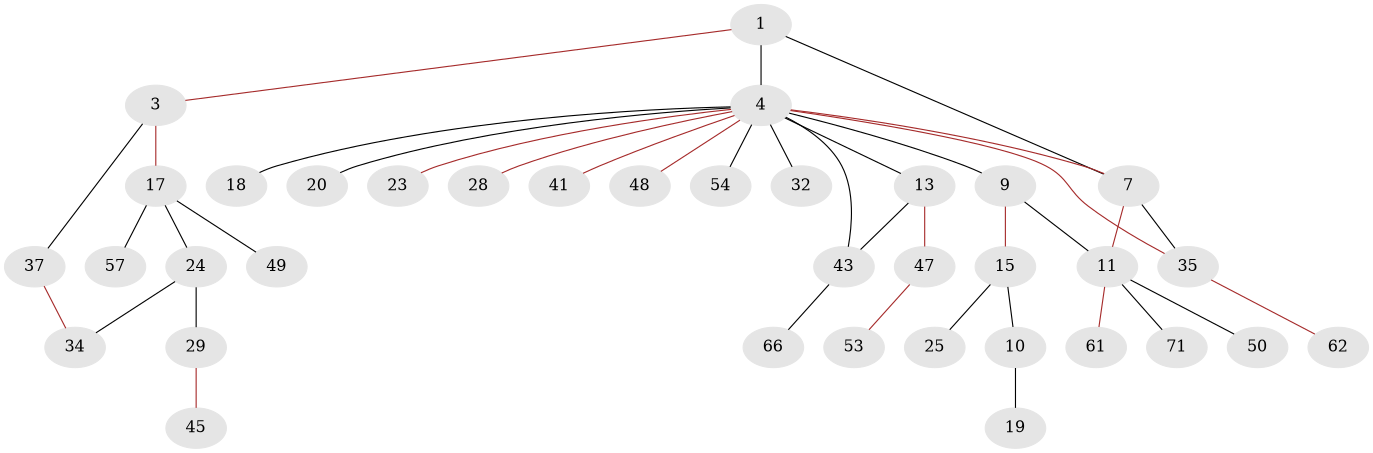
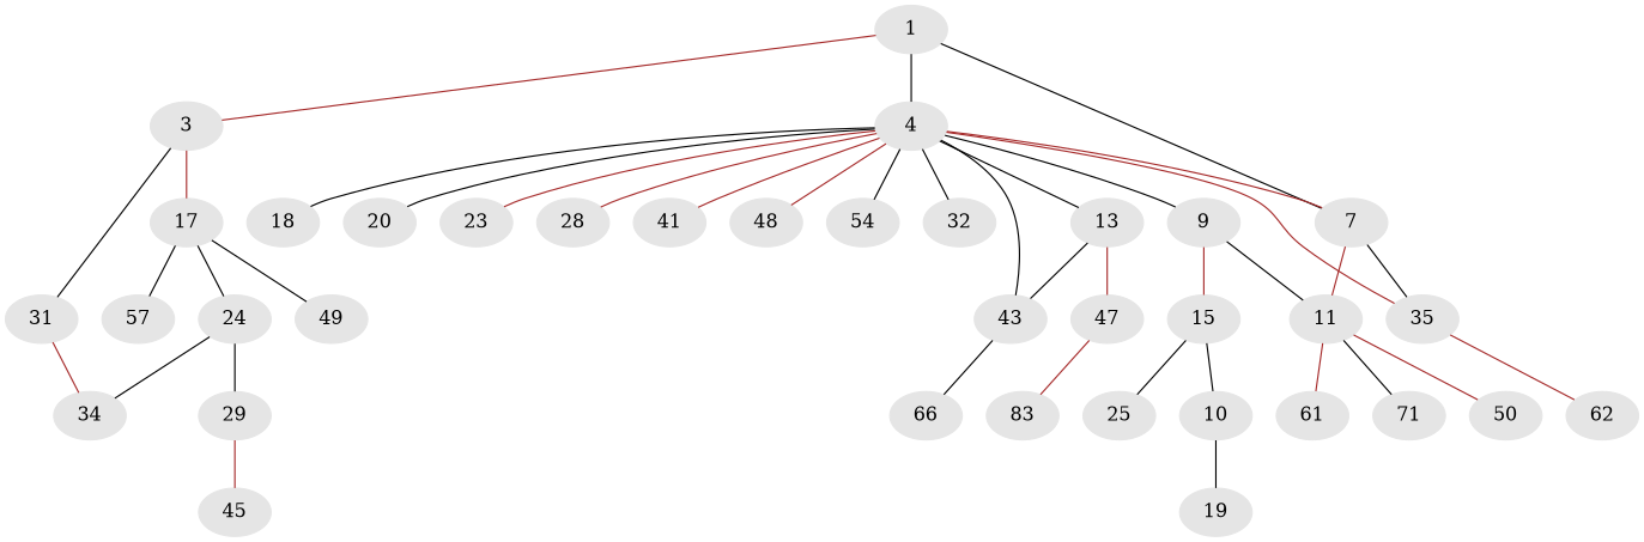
  graph {
    node [color=gray90 style=filled]
    edge [color=black]
    1 [super="+2+51"]
    3 [super="+27+16"]
    4 [super="+5+6+52+14"]
    7 [super="+33+58+37"]
    17
-   31 [label=37]
+   31
    32
    9
    13 [super="+26"]
    18
    20
    23
    28 [super="+56"]
    35 [super="+40+55"]
    41 [super="+44"]
    43
    48
    54
    11 [super="+12"]
    24
    49 [super="+65"]
    57 [super="+67+59"]
    34 [super="+46+36"]
    15
    47 [super="+69"]
    62 [super="+63"]
    66
    50
    61
    71
    10
    19
    25
-   53 [super="+70"]
+   53 [super="+70" label=83]
    29 [super="+42"]
    45
    1 -- 3 [color=brown]
    1 -- 4
    1 -- 7
    3 -- 17 [color=brown]
    3 -- 31
    4 -- 7 [color=brown weight=2]
    4 -- 32
    4 -- 9
    4 -- 13
    4 -- 18
    4 -- 20
    4 -- 23 [color=brown]
    4 -- 28 [color=brown]
    4 -- 35 [color=brown]
    4 -- 41 [color=brown]
    4 -- 43
    4 -- 48 [color=brown]
    4 -- 54
    7 -- 35
    7 -- 11 [color=brown]
    17 -- 24
    17 -- 49
    17 -- 57
    31 -- 34 [color=brown]
    9 -- 11
    9 -- 15 [color=brown]
    13 -- 43
    13 -- 47 [color=brown]
    35 -- 62 [color=brown]
    43 -- 66
-   11 -- 50
+   11 -- 50 [color=brown]
    11 -- 61 [color=brown]
    11 -- 71
    24 -- 34
    24 -- 29
    15 -- 10
    15 -- 25
    47 -- 53 [color=brown]
    10 -- 19
    29 -- 45 [color=brown]
  }
